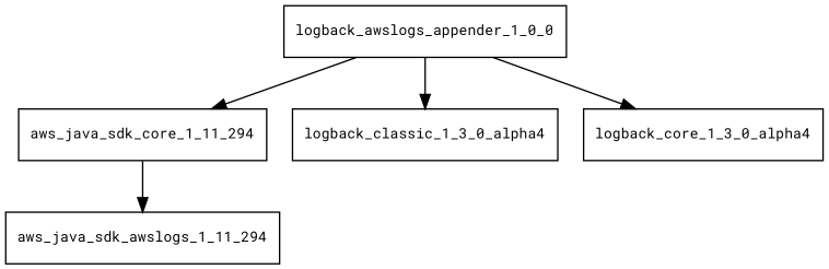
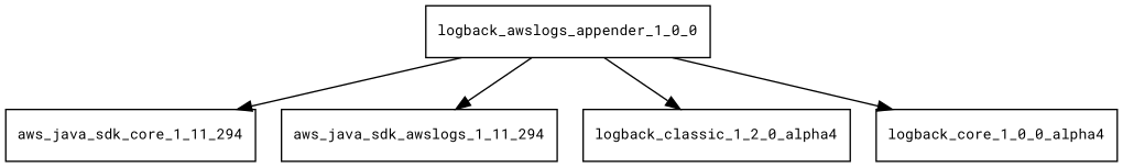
  digraph {
    fontname="Roboto Mono"
    node [fontname="Roboto Mono" fontsize=10.0 shape=box]
    edge [fontname="Roboto Mono"]
    logback_awslogs_appender_1_0_0
    aws_java_sdk_core_1_11_294
    n3 [label=aws_java_sdk_awslogs_1_11_294]
-   logback_classic_1_3_0_alpha4
-   logback_core_1_3_0_alpha4
+   logback_classic_1_3_0_alpha4 [label=logback_classic_1_2_0_alpha4]
+   logback_core_1_3_0_alpha4 [label=logback_core_1_0_0_alpha4]
    logback_awslogs_appender_1_0_0 -> aws_java_sdk_core_1_11_294
-   aws_java_sdk_core_1_11_294 -> n3
+   logback_awslogs_appender_1_0_0 -> n3
    logback_awslogs_appender_1_0_0 -> logback_classic_1_3_0_alpha4
    logback_awslogs_appender_1_0_0 -> logback_core_1_3_0_alpha4
  }
